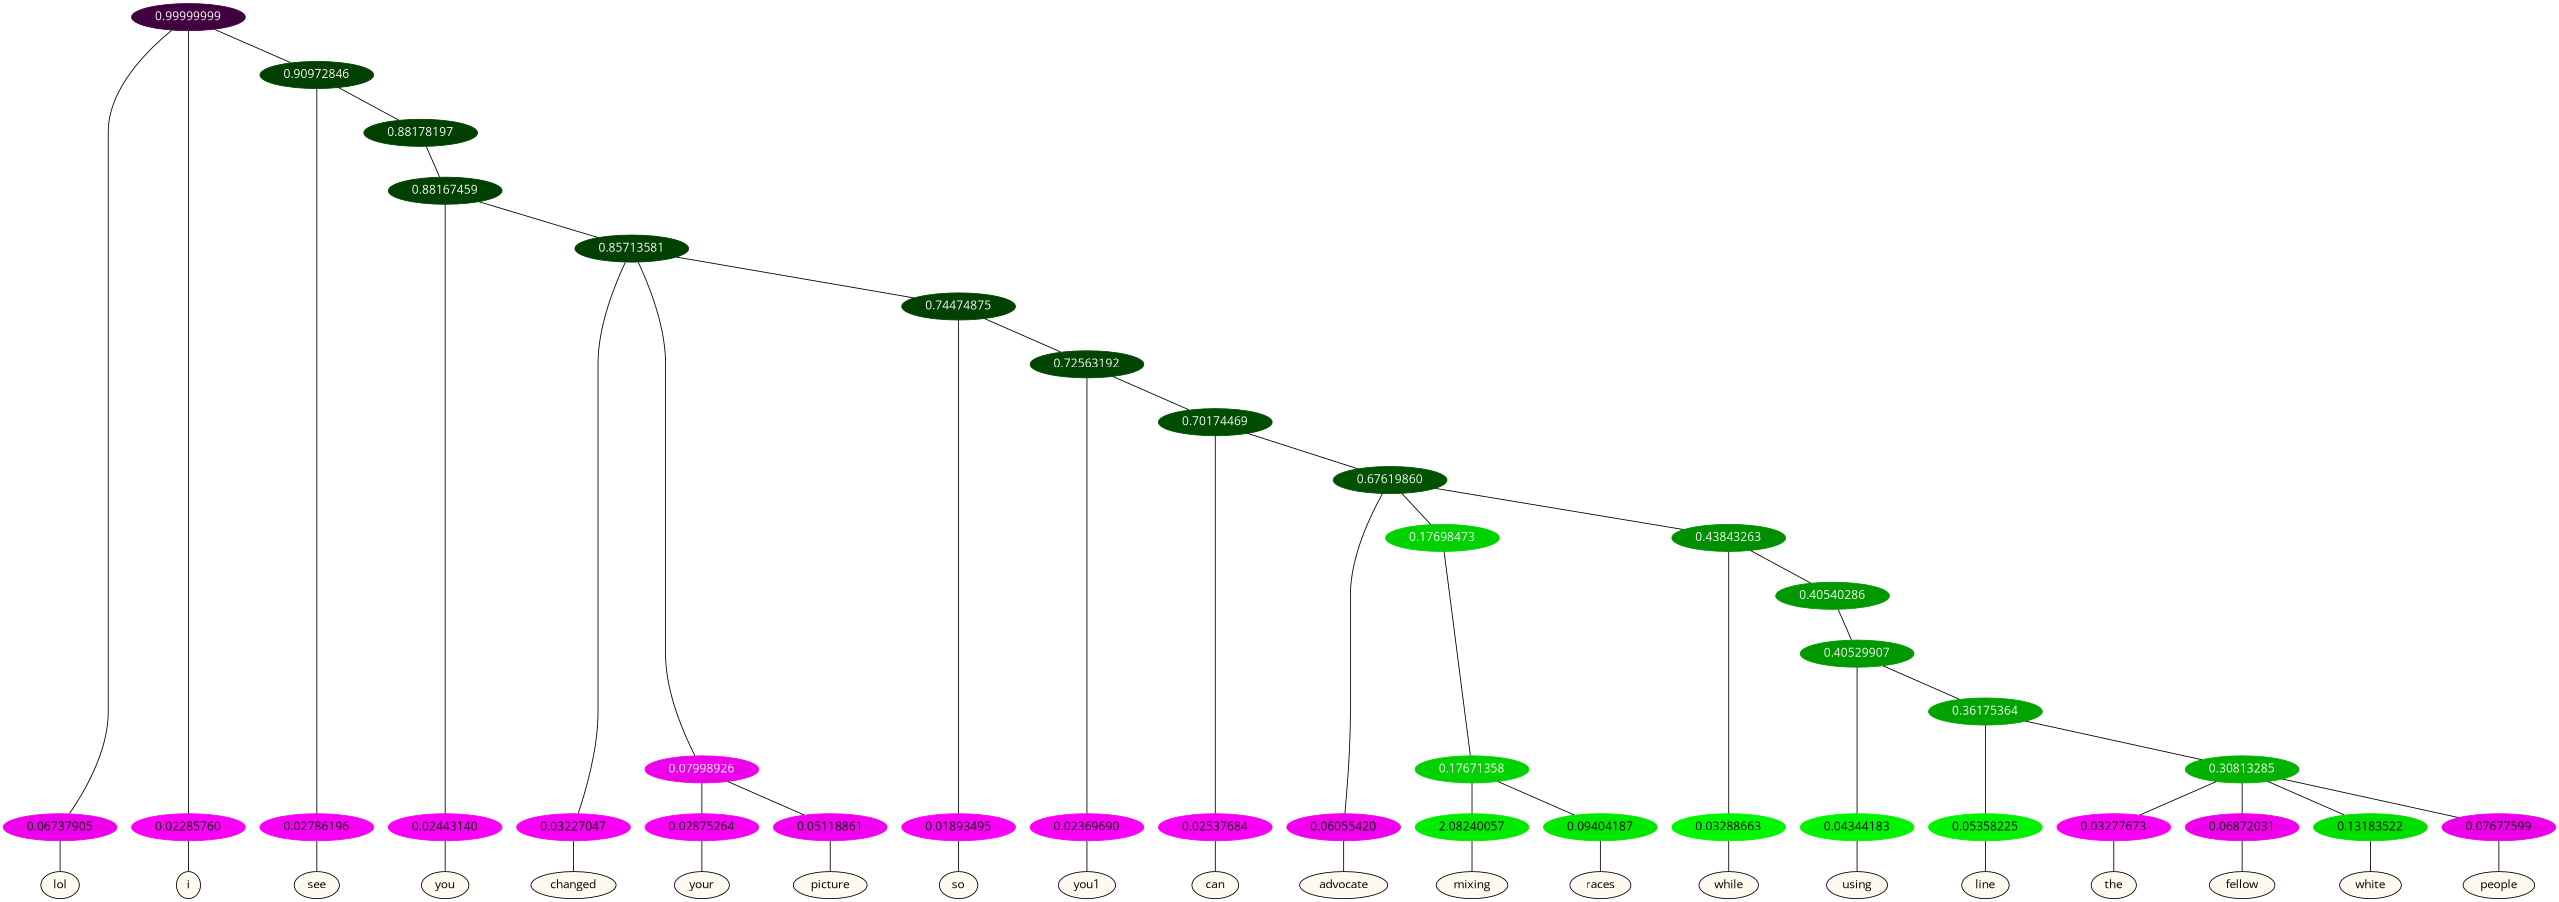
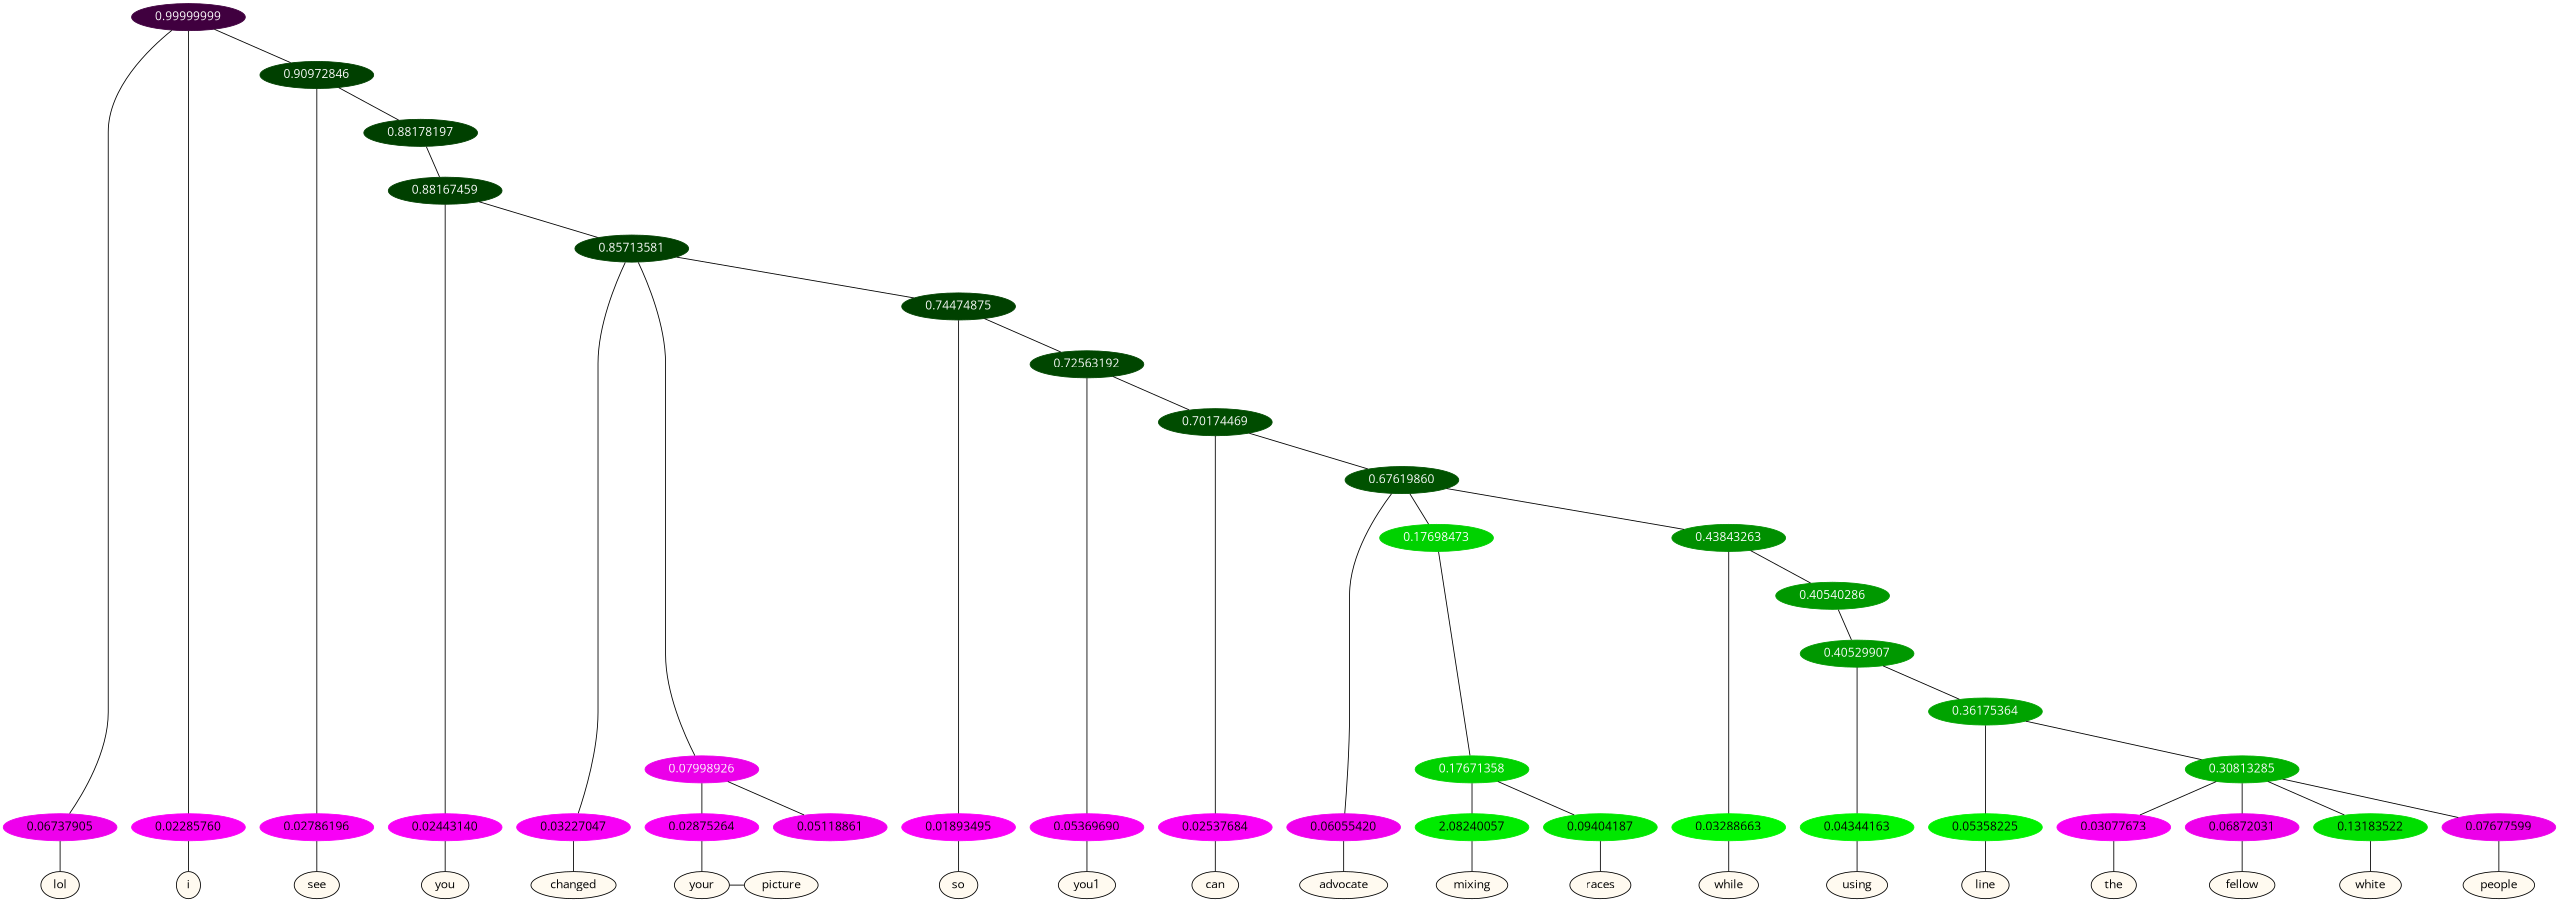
  graph {
    fontname="Open Sans"
    node [color=black fontname="Open Sans" format=png nodesep=0.001 ordering=out overlap_scaling=0.01 ranksep=0.001 style=filled]
    edge [fontname="Open Sans"]
    n1 [fillcolor=floralwhite height=0.15 label=lol style="filled,solid" width=0.15]
    n2 [fillcolor=floralwhite height=0.15 label=i style="filled,solid" width=0.15]
    n3 [fillcolor=floralwhite height=0.15 label=see style="filled,solid" width=0.15]
    n4 [fillcolor=floralwhite height=0.15 label=you style="filled,solid" width=0.15]
    n5 [fillcolor=floralwhite height=0.15 label=changed style="filled,solid" width=0.15]
    n6 [fillcolor=floralwhite height=0.15 label=your style="filled,solid" width=0.15]
    n7 [fillcolor=floralwhite height=0.15 label=picture style="filled,solid" width=0.15]
    n8 [fillcolor=floralwhite height=0.15 label=so style="filled,solid" width=0.15]
    n9 [fillcolor=floralwhite height=0.15 label=you1 style="filled,solid" width=0.15]
    n10 [fillcolor=floralwhite height=0.15 label=can style="filled,solid" width=0.15]
    n11 [fillcolor=floralwhite height=0.15 label=advocate style="filled,solid" width=0.15]
    n12 [fillcolor=floralwhite height=0.15 label=mixing style="filled,solid" width=0.15]
    n13 [fillcolor=floralwhite height=0.15 label=races style="filled,solid" width=0.15]
    n14 [fillcolor=floralwhite height=0.15 label=while style="filled,solid" width=0.15]
    n15 [fillcolor=floralwhite height=0.15 label=using style="filled,solid" width=0.15]
    n16 [fillcolor=floralwhite height=0.15 label=the style="filled,solid" width=0.15]
    n17 [fillcolor=floralwhite height=0.15 label=fellow style="filled,solid" width=0.15]
    n18 [fillcolor=floralwhite height=0.15 label=white style="filled,solid" width=0.15]
    n19 [fillcolor=floralwhite height=0.15 label=people style="filled,solid" width=0.15]
    n20 [fillcolor=floralwhite height=0.15 label=line style="filled,solid" width=0.15]
    n21 [color="0.835 1.000 0.933" fontcolor=black height=0.15 label=0.06737905 width=0.15]
    n22 [color="0.835 1.000 0.977" fontcolor=black height=0.15 label=0.02285760 width=0.15]
    n23 [color="0.835 1.000 0.972" fontcolor=black height=0.15 label=0.02786196 width=0.15]
    n24 [color="0.835 1.000 0.976" fontcolor=black height=0.15 label=0.02443140 width=0.15]
    n25 [color="0.835 1.000 0.968" fontcolor=black height=0.15 label=0.03227047 width=0.15]
    n26 [color="0.835 1.000 0.971" fontcolor=black height=0.15 label=0.02875264 width=0.15]
    n27 [color="0.835 1.000 0.949" fontcolor=black height=0.15 label=0.05118861 width=0.15]
    n28 [color="0.835 1.000 0.981" fontcolor=black height=0.15 label=0.01893495 width=0.15]
-   n29 [color="0.835 1.000 0.976" fontcolor=black height=0.15 label=0.02369690 width=0.15]
+   n29 [color="0.835 1.000 0.976" fontcolor=black height=0.15 label=0.05369690 width=0.15]
    n30 [color="0.835 1.000 0.975" fontcolor=black height=0.15 label=0.02537684 width=0.15]
    n31 [color="0.835 1.000 0.939" fontcolor=black height=0.15 label=0.06055420 width=0.15]
    n32 [color="0.334 1.000 0.918" fontcolor=black height=0.15 label=2.08240057 width=0.15]
    n33 [color="0.334 1.000 0.906" fontcolor=black height=0.15 label=0.09404187 width=0.15]
    n34 [color="0.334 1.000 0.967" fontcolor=black height=0.15 label=0.03288663 width=0.15]
-   n35 [color="0.334 1.000 0.957" fontcolor=black height=0.15 label=0.04344183 width=0.15]
-   n36 [color="0.835 1.000 0.969" fontcolor=black height=0.15 label=0.03277673 width=0.15]
+   n35 [color="0.334 1.000 0.957" fontcolor=black height=0.15 label=0.04344163 width=0.15]
+   n36 [color="0.835 1.000 0.969" fontcolor=black height=0.15 label=0.03077673 width=0.15]
    n37 [color="0.835 1.000 0.931" fontcolor=black height=0.15 label=0.06872031 width=0.15]
    n38 [color="0.334 1.000 0.868" fontcolor=black height=0.15 label=0.13183522 width=0.15]
    n39 [color="0.835 1.000 0.923" fontcolor=black height=0.15 label=0.07677599 width=0.15]
    n40 [color="0.334 1.000 0.946" fontcolor=black height=0.15 label=0.05358225 width=0.15]
    n41 [color="0.835 1.000 0.250" fontcolor=grey99 height=0.15 label=0.99999999 width=0.15]
    n42 [color="0.334 1.000 0.250" fontcolor=grey99 height=0.15 label=0.90972846 width=0.15]
    n43 [color="0.334 1.000 0.250" fontcolor=grey99 height=0.15 label=0.88178197 width=0.15]
    n44 [color="0.334 1.000 0.250" fontcolor=grey99 height=0.15 label=0.88167459 width=0.15]
    n45 [color="0.334 1.000 0.250" fontcolor=grey99 height=0.15 label=0.85713581 width=0.15]
    n46 [color="0.835 1.000 0.920" fontcolor=grey99 height=0.15 label=0.07998926 width=0.15]
    n47 [color="0.334 1.000 0.255" fontcolor=grey99 height=0.15 label=0.74474875 width=0.15]
    n48 [color="0.334 1.000 0.274" fontcolor=grey99 height=0.15 label=0.72563192 width=0.15]
    n49 [color="0.334 1.000 0.298" fontcolor=grey99 height=0.15 label=0.70174469 width=0.15]
    n50 [color="0.334 1.000 0.324" fontcolor=grey99 height=0.15 label=0.67619860 width=0.15]
    n51 [color="0.334 1.000 0.823" fontcolor=grey99 height=0.15 label=0.17698473 width=0.15]
    n52 [color="0.334 1.000 0.562" fontcolor=grey99 height=0.15 label=0.43843263 width=0.15]
    n53 [color="0.334 1.000 0.823" fontcolor=grey99 height=0.15 label=0.17671358 width=0.15]
    n54 [color="0.334 1.000 0.595" fontcolor=grey99 height=0.15 label=0.40540286 width=0.15]
    n55 [color="0.334 1.000 0.595" fontcolor=grey99 height=0.15 label=0.40529907 width=0.15]
    n56 [color="0.334 1.000 0.638" fontcolor=grey99 height=0.15 label=0.36175364 width=0.15]
    n57 [color="0.334 1.000 0.692" fontcolor=grey99 height=0.15 label=0.30813285 width=0.15]
    subgraph sub_1 {
      rank=same
      n1
      n2
      n3
      n4
      n5
      n6
      n7
      n8
      n9
      n10
      n11
      n12
      n13
      n14
      n15
      n16
      n17
      n18
      n19
      n20
    }
    subgraph sub_2 {
      rank=same
      n21
      n22
      n23
      n24
      n25
      n26
      n27
      n28
      n29
      n30
      n31
      n32
      n33
      n34
      n35
      n36
      n37
      n38
      n39
      n40
    }
    n21 -- n1
    n22 -- n2
    n23 -- n3
    n24 -- n4
    n25 -- n5
    n26 -- n6
-   n27 -- n7
+   n6 -- n7
    n28 -- n8
    n29 -- n9
    n30 -- n10
    n31 -- n11
    n32 -- n12
    n33 -- n13
    n34 -- n14
    n35 -- n15
    n36 -- n16
    n37 -- n17
    n38 -- n18
    n39 -- n19
    n40 -- n20
    n41 -- n21
    n41 -- n22
    n41 -- n42
    n42 -- n23
    n42 -- n43
    n43 -- n44
    n44 -- n24
    n44 -- n45
    n45 -- n25
    n45 -- n46
    n45 -- n47
    n46 -- n26
    n46 -- n27
    n47 -- n28
    n47 -- n48
    n48 -- n29
    n48 -- n49
    n49 -- n30
    n49 -- n50
    n50 -- n31
    n50 -- n51
    n50 -- n52
    n51 -- n53
    n52 -- n34
    n52 -- n54
    n53 -- n32
    n53 -- n33
    n54 -- n55
    n55 -- n35
    n55 -- n56
    n56 -- n40
    n56 -- n57
    n57 -- n36
    n57 -- n37
    n57 -- n38
    n57 -- n39
  }
